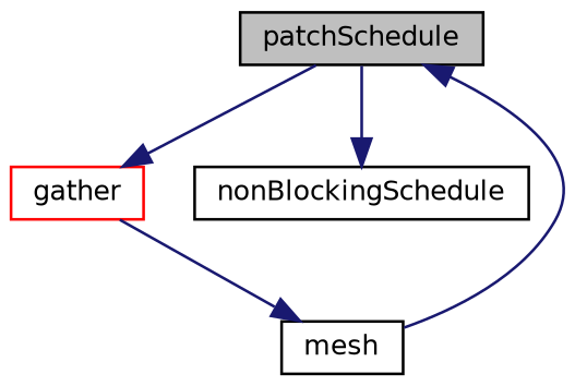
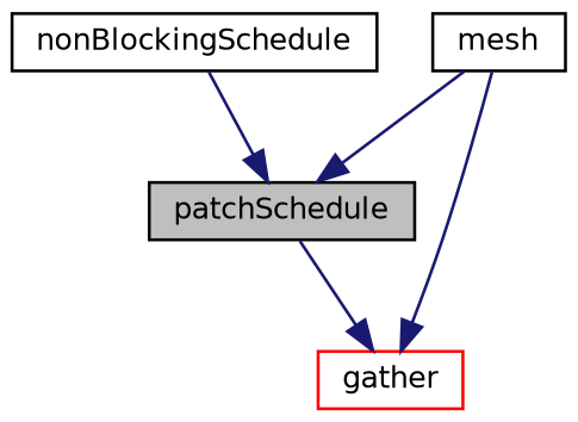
  digraph {
    rankdir=TB
    node [color=black fontname=Helvetica fontsize=10 shape=record]
    edge [color=midnightblue fontname=Helvetica fontsize=10 labelfontname=Helvetica labelfontsize=10 style=solid]
    n1 [fillcolor=grey75 fontcolor=black height=0.2 label=patchSchedule style=filled width=0.4]
    n2 [color=red height=0.2 label=gather width=0.4]
    n3 [height=0.2 label=nonBlockingSchedule width=0.4]
    n4 [height=0.2 label=mesh width=0.4]
    n1 -> n2
-   n1 -> n3
+   n3 -> n1
    n4 -> n1
-   n2 -> n4
+   n4 -> n2
  }
